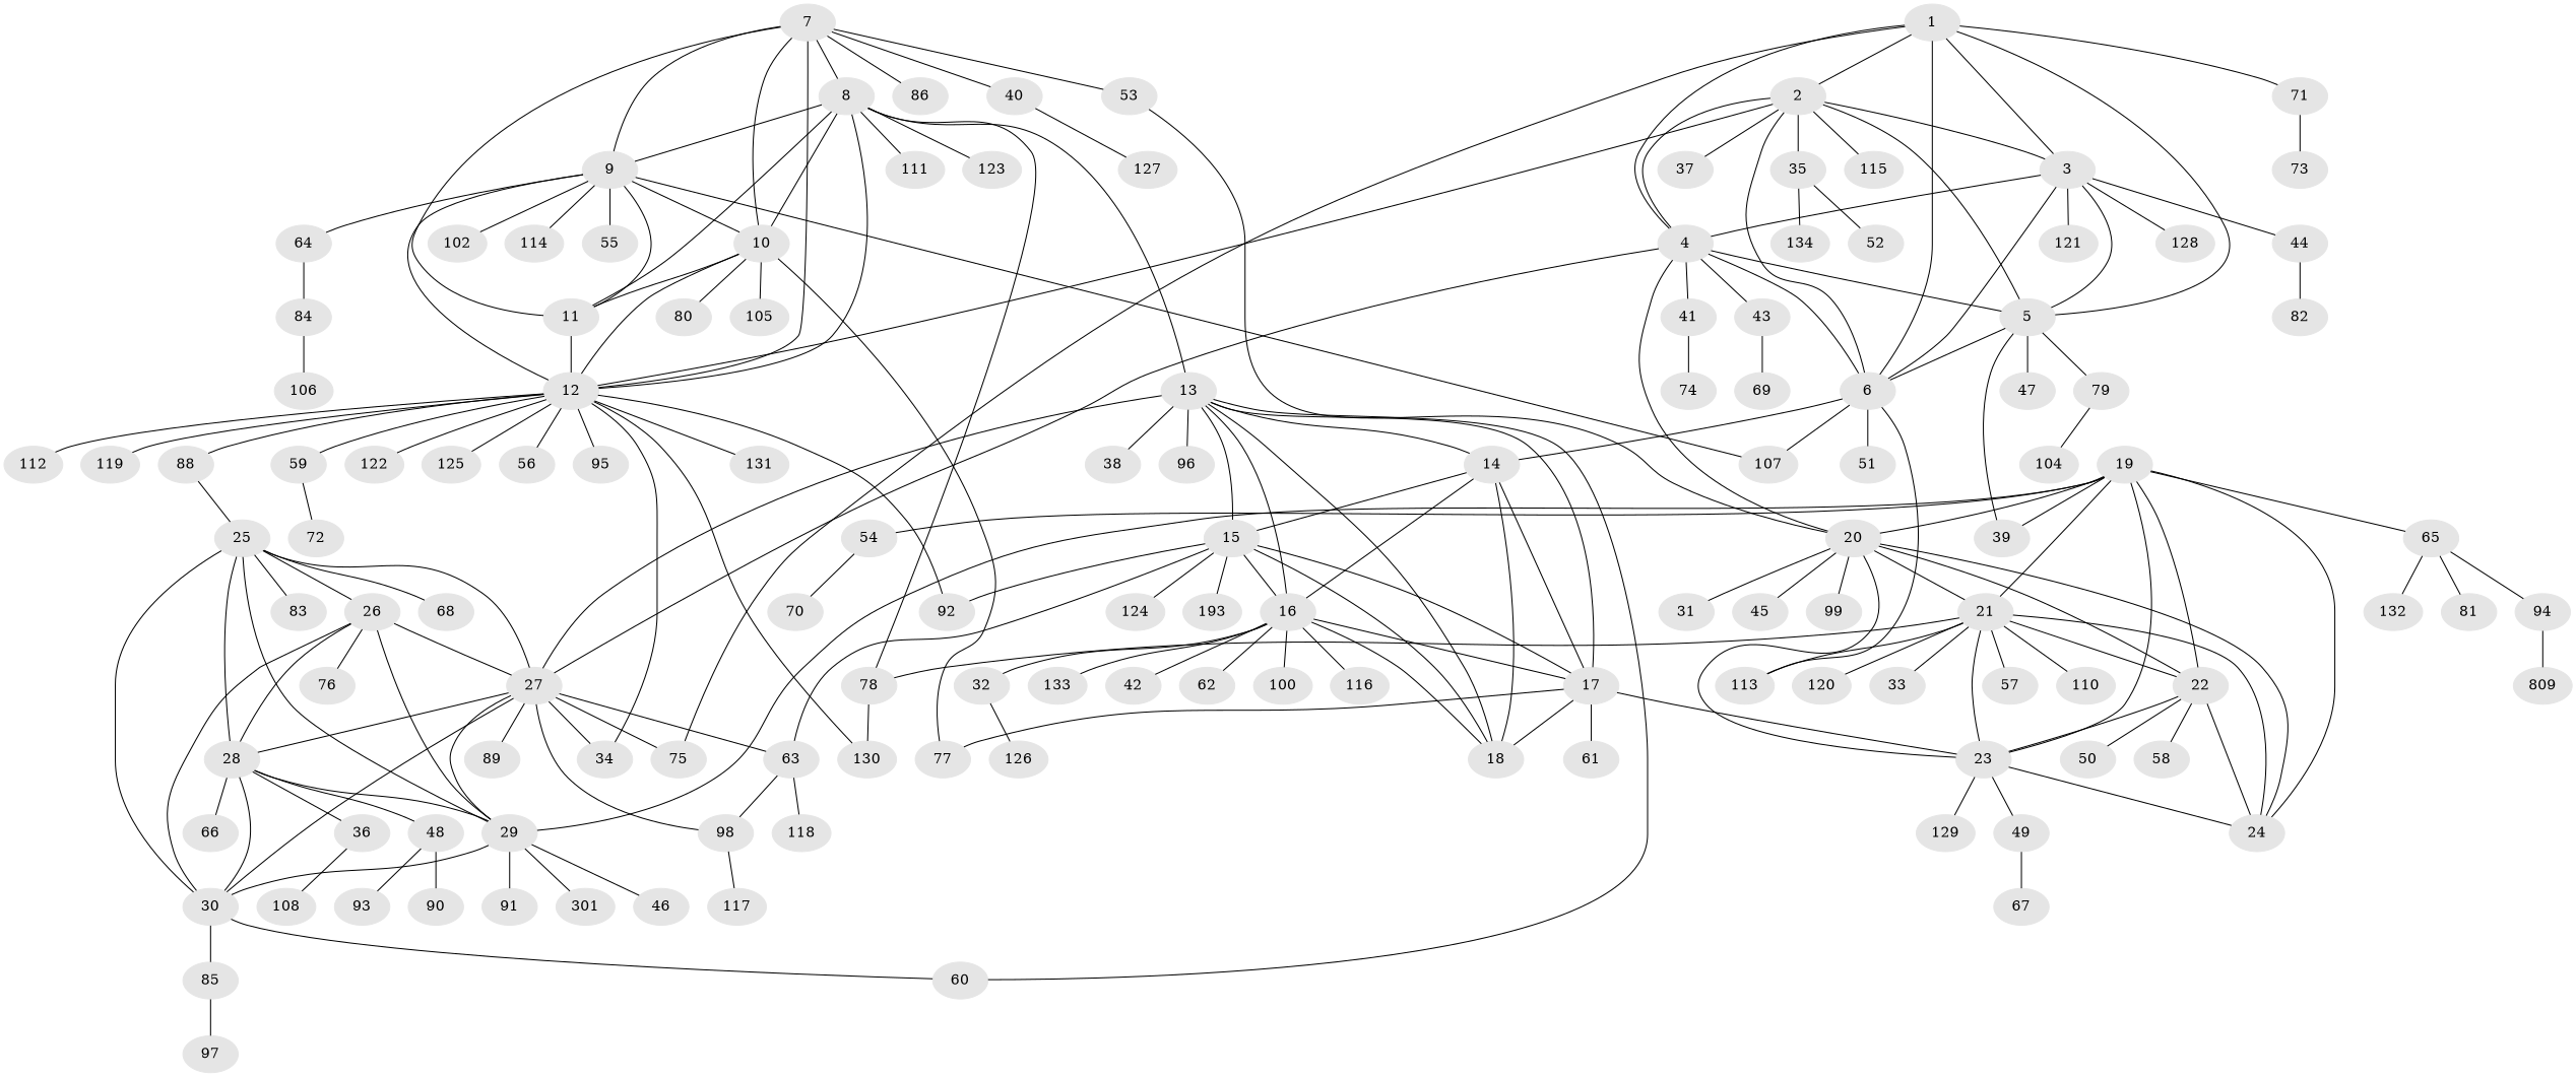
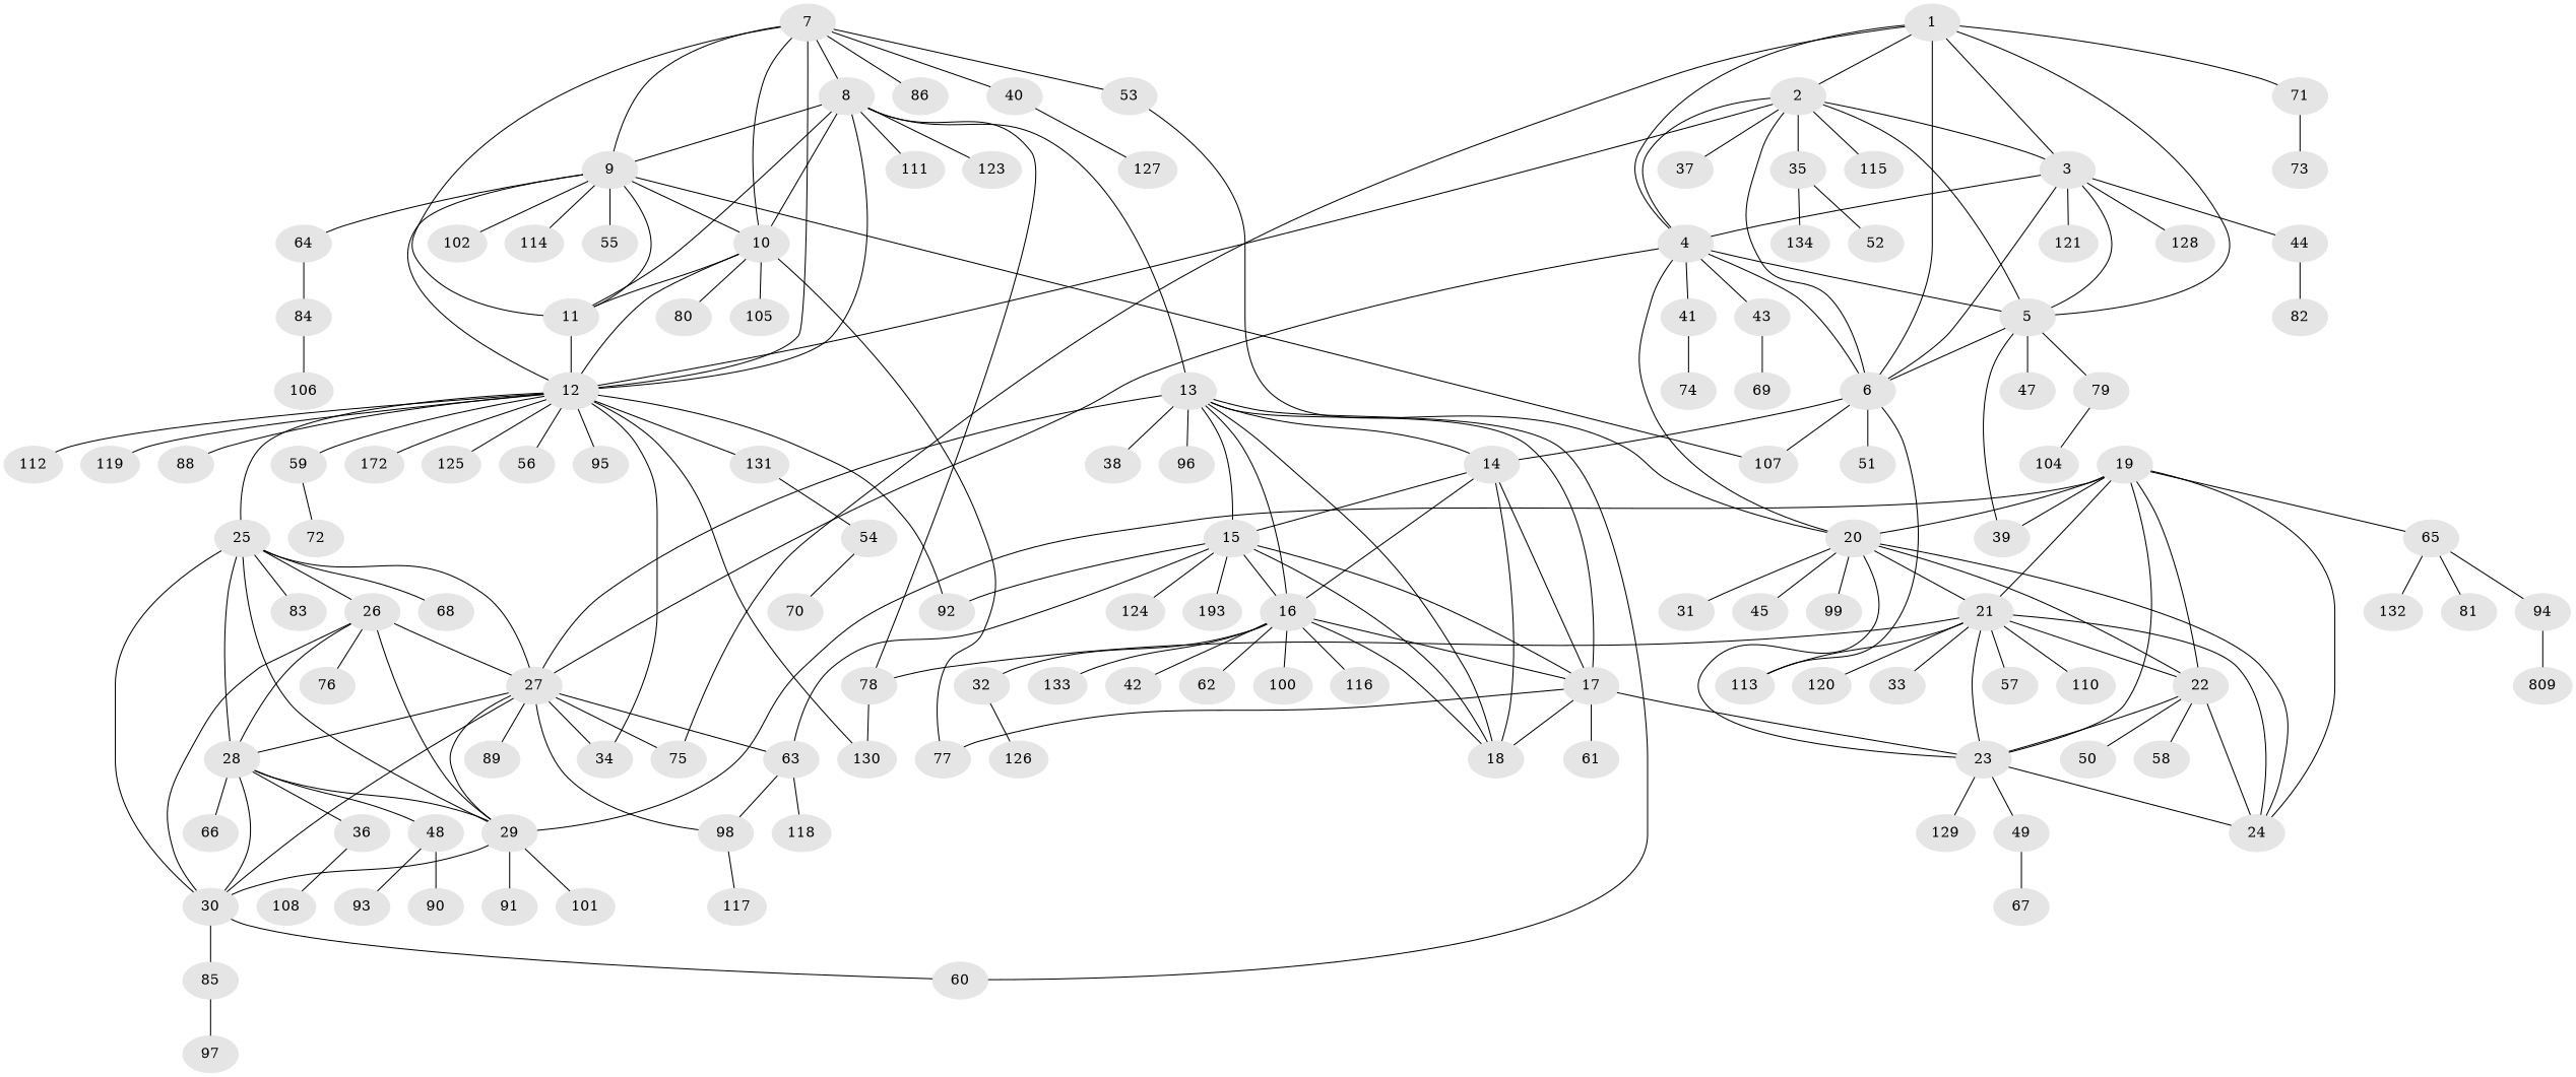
  graph {
    node [color=gray90 style=filled]
    1
    2
    3
    4
    5
    6
    71
    75
    12
    35
    37
    115
    44
    121
    128
    20
    27
    41
    43
    39
    47
    79
    14
    51
    107
    113
    73
    25
    34
    56
    59
    88
    92
    95
    112
    119
-   122
+   122 [label=172]
    125
    130
    131
    52
    134
    82
    23
    21
    22
    24
    31
    45
    99
    63
    29
    28
    30
    89
    98
    74
    69
    104
    15
    16
    17
    18
    7
    8
    9
    10
    11
    40
    53
    86
    13
    78
    111
    123
    55
    64
    102
    114
    77
    80
    105
    127
    38
    60
    96
    84
    26
    68
    83
    72
    n92 [label=193]
    124
    32
    42
    62
    100
    116
    133
    61
    118
    126
    49
    129
    19
    54
    65
    33
    57
    110
    120
    50
    58
-   46
    91
-   101 [label=301]
+   101
    70
    81
    94
    132
    67
    76
    36
    48
    66
    85
    117
    108
    90
    93
    97
    106
    n133 [label=809]
    1 -- 2
    1 -- 3
    1 -- 4
    1 -- 5
    1 -- 6
    1 -- 71
    1 -- 75
    2 -- 3
    2 -- 4
    2 -- 5
    2 -- 6
    2 -- 12
    2 -- 35
    2 -- 37
    2 -- 115
    3 -- 4
    3 -- 5
    3 -- 6
    3 -- 44
    3 -- 121
    3 -- 128
    4 -- 5
    4 -- 6
    4 -- 20
    4 -- 27
    4 -- 41
    4 -- 43
    5 -- 6
    5 -- 39
    5 -- 47
    5 -- 79
    6 -- 14
    6 -- 51
    6 -- 107
    6 -- 113
    71 -- 73
-   88 -- 25
+   12 -- 25
    12 -- 34
    12 -- 56
    12 -- 59
    12 -- 88
    12 -- 92
    12 -- 95
    12 -- 112
    12 -- 119
    12 -- 122
    12 -- 125
    12 -- 130
    12 -- 131
    35 -- 52
    35 -- 134
    44 -- 82
    20 -- 23
    20 -- 21
    20 -- 22
    20 -- 24
    20 -- 31
    20 -- 45
    20 -- 99
    27 -- 75
    27 -- 34
    27 -- 63
    27 -- 29
    27 -- 28
    27 -- 30
    27 -- 89
    27 -- 98
    41 -- 74
    43 -- 69
    79 -- 104
    14 -- 15
    14 -- 16
    14 -- 17
    14 -- 18
    25 -- 27
    25 -- 29
    25 -- 28
    25 -- 30
    25 -- 26
    25 -- 68
    25 -- 83
    59 -- 72
    23 -- 24
    23 -- 49
    23 -- 129
    21 -- 113
    21 -- 23
    21 -- 22
    21 -- 24
    21 -- 78
    21 -- 33
    21 -- 57
    21 -- 110
    21 -- 120
    22 -- 23
    22 -- 24
    22 -- 50
    22 -- 58
    63 -- 98
    63 -- 118
    29 -- 30
-   29 -- 46
    29 -- 91
    29 -- 101
    28 -- 29
    28 -- 30
    28 -- 36
    28 -- 48
    28 -- 66
    30 -- 60
    30 -- 85
    98 -- 117
    15 -- 92
    15 -- 63
    15 -- 16
    15 -- 17
    15 -- 18
    15 -- n92
    15 -- 124
    16 -- 17
    16 -- 18
    16 -- 32
    16 -- 42
    16 -- 62
    16 -- 100
    16 -- 116
    16 -- 133
    17 -- 23
    17 -- 18
    17 -- 77
    17 -- 61
    7 -- 12
    7 -- 8
    7 -- 9
    7 -- 10
    7 -- 11
    7 -- 40
    7 -- 53
    7 -- 86
    8 -- 12
    8 -- 9
    8 -- 10
    8 -- 11
    8 -- 13
    8 -- 78
    8 -- 111
    8 -- 123
    9 -- 12
    9 -- 107
    9 -- 10
    9 -- 11
    9 -- 55
    9 -- 64
    9 -- 102
    9 -- 114
    10 -- 12
    10 -- 11
    10 -- 77
    10 -- 80
    10 -- 105
    11 -- 12
    40 -- 127
    53 -- 20
    13 -- 27
    13 -- 14
    13 -- 15
    13 -- 16
    13 -- 17
    13 -- 18
    13 -- 38
    13 -- 60
    13 -- 96
    78 -- 130
    64 -- 84
    84 -- 106
    26 -- 27
    26 -- 29
    26 -- 28
    26 -- 30
    26 -- 76
    32 -- 126
    49 -- 67
    19 -- 20
    19 -- 39
    19 -- 23
    19 -- 21
    19 -- 22
    19 -- 24
    19 -- 29
-   19 -- 54
+   131 -- 54
    19 -- 65
    54 -- 70
    65 -- 81
    65 -- 94
    65 -- 132
    94 -- n133
    36 -- 108
    48 -- 90
    48 -- 93
    85 -- 97
  }
